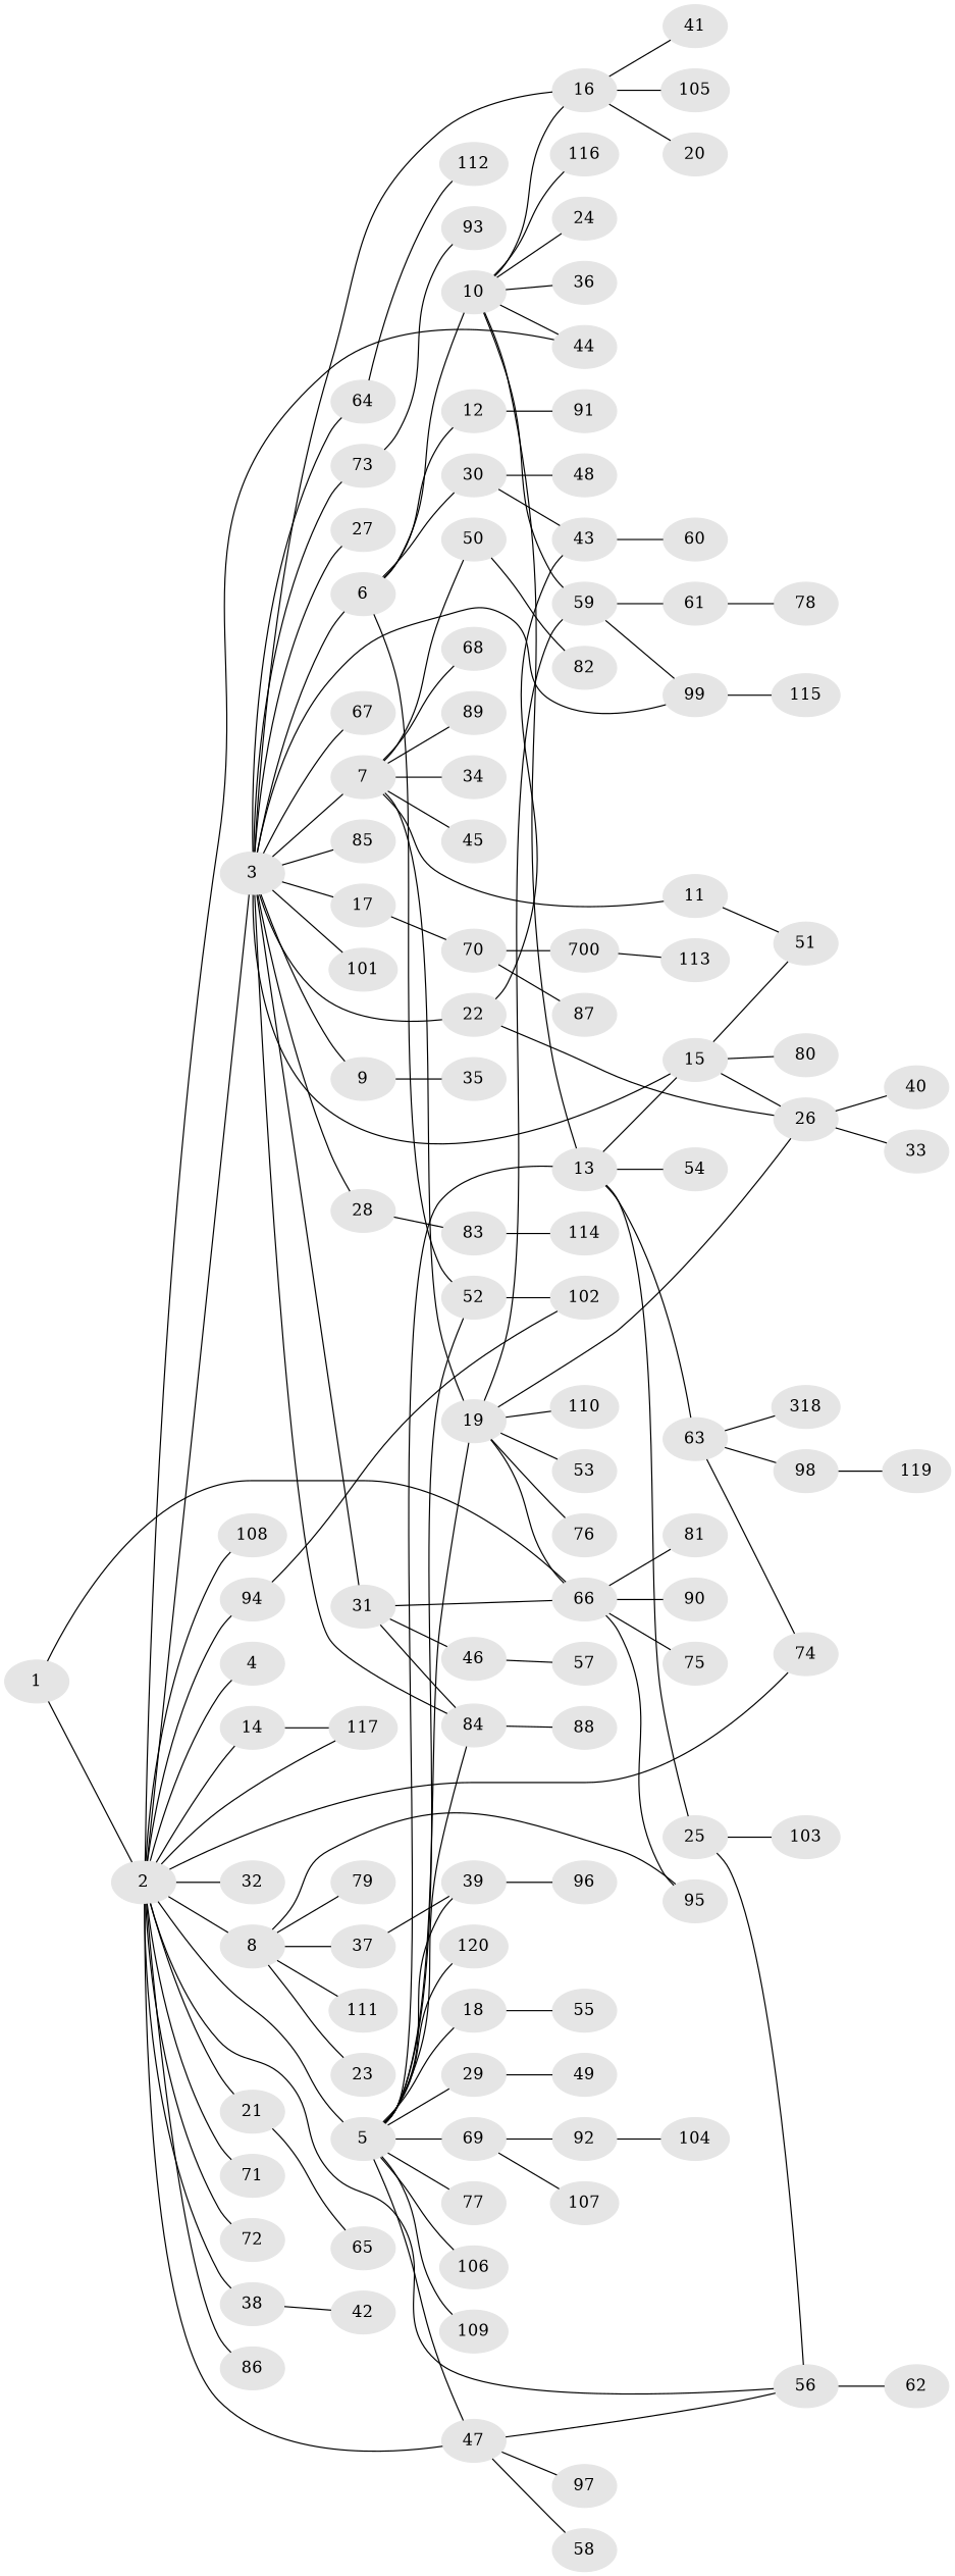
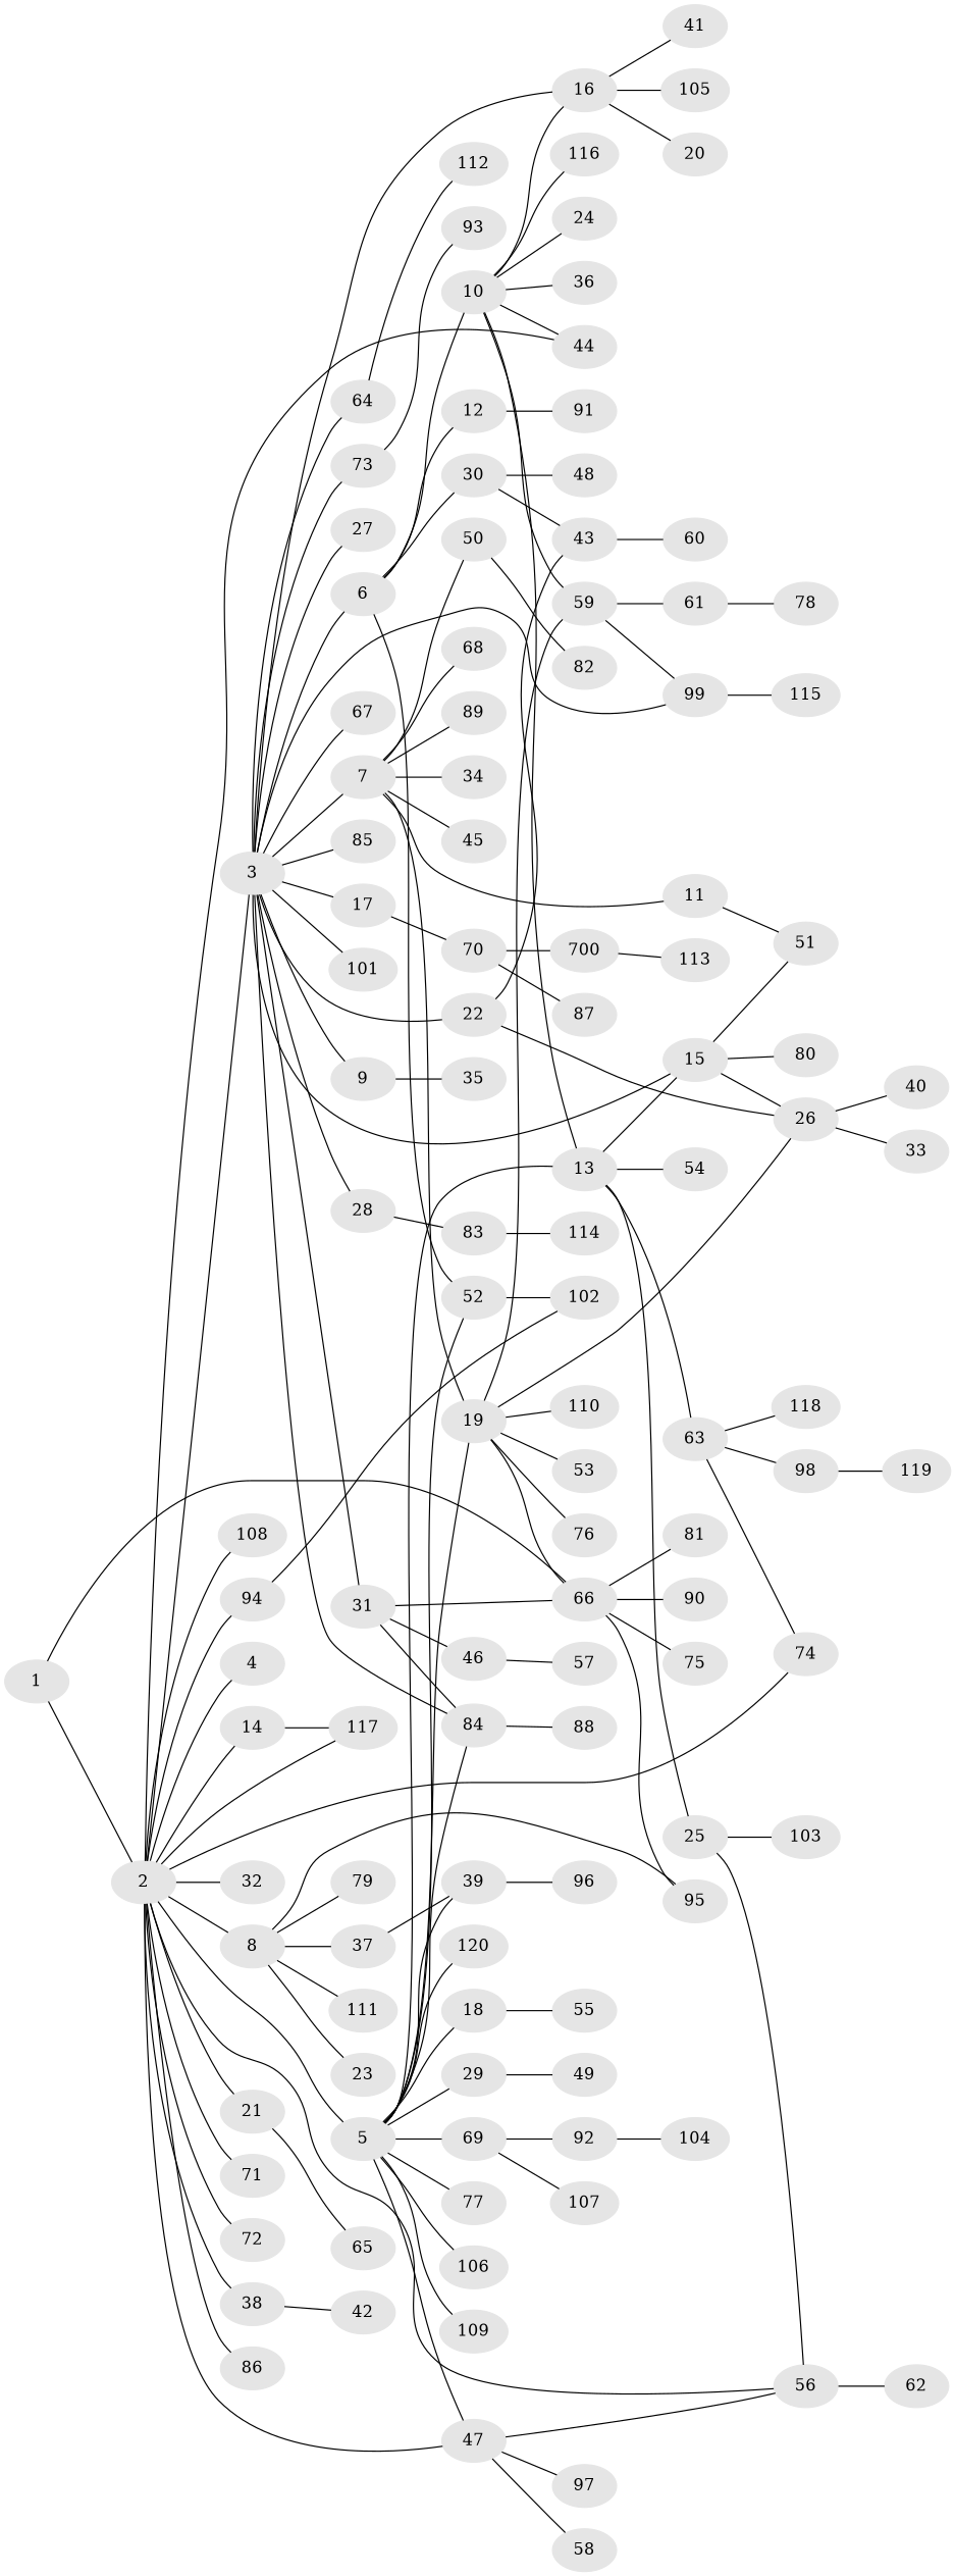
  graph {
    rankdir=LR
    node [color=gray90 style=filled]
    1
    2
    66
    3
    4
    5
    8
    14
    21
    32
    38
    44
    47
    56
    71
    72
    74
    86
    94
    108
    117
    95
    75
    81
    90
    6
    7
    9
    15
    16
    17
    22
    27
    28
    31
    64
    67
    73
    84
    85
    99
    101
    13
    18
    19
    29
    39
    52
    69
    77
    106
    109
    120
    23
    37
    79
    111
    65
    42
    58
    97
    62
    102
    10
    12
    30
    11
    34
    45
    50
    68
    89
    35
    51
    26
    80
    20
    41
    105
    70
    43
    83
    46
    112
    93
    88
    115
    25
    54
    63
    55
    59
    53
    76
    110
    49
    96
    92
    107
    24
    36
    116
    91
    48
    82
    61
    103
    98
-   118 [label=318]
+   118
    33
    40
    87
    n113 [label=700]
    60
    114
    57
    78
    119
    104
    113
    1 -- 2
    1 -- 66
    2 -- 3
    2 -- 4
    2 -- 5
    2 -- 8
    2 -- 14
    2 -- 21
    2 -- 32
    2 -- 38
    2 -- 44
    2 -- 47
    2 -- 56
    2 -- 71
    2 -- 72
    2 -- 74
    2 -- 86
    2 -- 94
    2 -- 108
    2 -- 117
    66 -- 95
    66 -- 75
    66 -- 81
    66 -- 90
    3 -- 6
    3 -- 7
    3 -- 9
    3 -- 15
    3 -- 16
    3 -- 17
    3 -- 22
    3 -- 27
    3 -- 28
    3 -- 31
    3 -- 64
    3 -- 67
    3 -- 73
    3 -- 84
    3 -- 85
    3 -- 99
    3 -- 101
    5 -- 47
    5 -- 84
    5 -- 13
    5 -- 18
    5 -- 19
    5 -- 29
    5 -- 39
    5 -- 52
    5 -- 69
    5 -- 77
    5 -- 106
    5 -- 109
    5 -- 120
    8 -- 95
    8 -- 23
    8 -- 37
    8 -- 79
    8 -- 111
    14 -- 117
    21 -- 65
    38 -- 42
    47 -- 56
    47 -- 58
    47 -- 97
    56 -- 62
    94 -- 102
    6 -- 52
    6 -- 10
    6 -- 12
    6 -- 30
    7 -- 19
    7 -- 11
    7 -- 34
    7 -- 45
    7 -- 50
    7 -- 68
    7 -- 89
    9 -- 35
    15 -- 51
    15 -- 26
    15 -- 80
    16 -- 20
    16 -- 41
    16 -- 105
    17 -- 70
    22 -- 26
    22 -- 43
    28 -- 83
    31 -- 66
    31 -- 84
    31 -- 46
    64 -- 112
    73 -- 93
    84 -- 88
    99 -- 115
    13 -- 15
    13 -- 25
    13 -- 54
    13 -- 63
    18 -- 55
    19 -- 66
    19 -- 26
    19 -- 59
    19 -- 53
    19 -- 76
    19 -- 110
    29 -- 49
    39 -- 96
    52 -- 102
    69 -- 92
    69 -- 107
    37 -- 39
    10 -- 44
    10 -- 16
    10 -- 13
    10 -- 59
    10 -- 24
    10 -- 36
    10 -- 116
    12 -- 91
    30 -- 43
    30 -- 48
    11 -- 51
    50 -- 82
    26 -- 33
    26 -- 40
    70 -- 87
    70 -- n113
    43 -- 60
    83 -- 114
    46 -- 57
    25 -- 56
    25 -- 103
    63 -- 74
    63 -- 98
    63 -- 118
    59 -- 99
    59 -- 61
    92 -- 104
    61 -- 78
    98 -- 119
    n113 -- 113
  }
